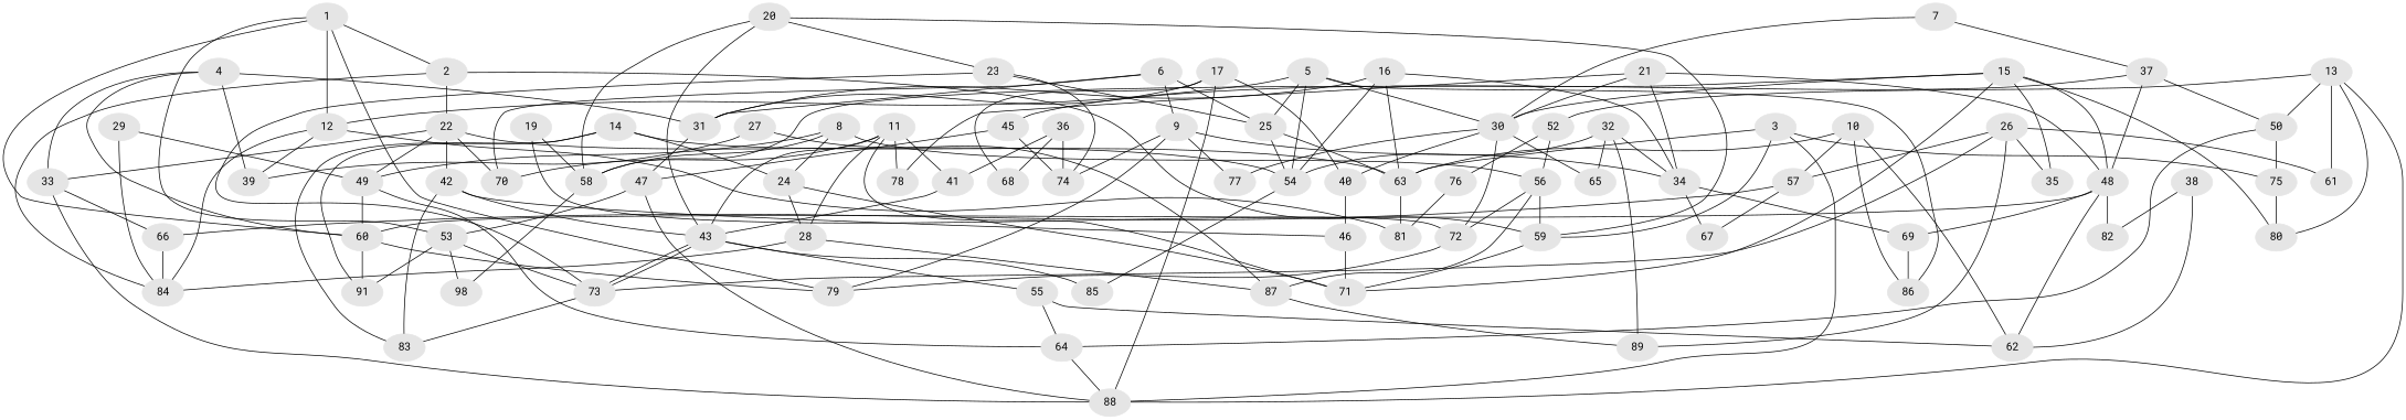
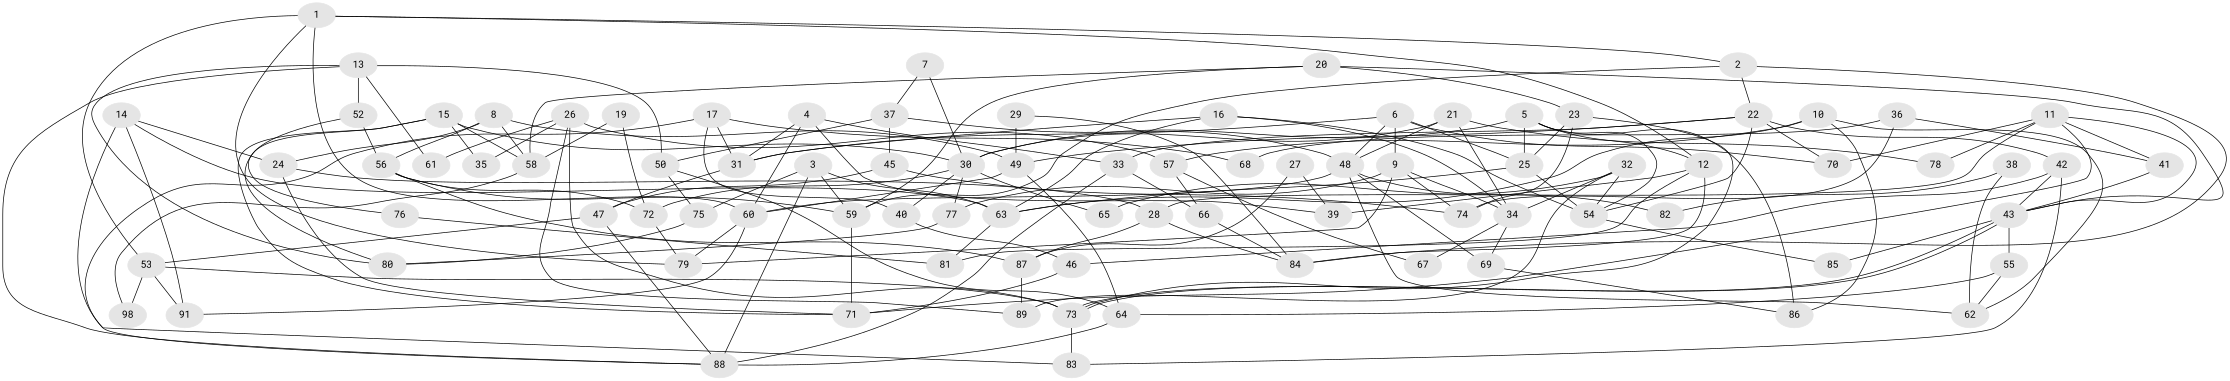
  graph {
    fontname="Roboto Mono"
    node [color=gray90 fontname="Roboto Mono" style=filled]
    edge [fontname="Roboto Mono"]
    1
    2
    12
    53
    60
    79
    22
    59
    84
    39
    81
    91
    73
    n14 [label=98]
    33
    54
    70
    49
    42
    71
    3
    63
    75
    88
    80
    4
    31
    47
    66
    5
    25
    30
    86
    77
    40
    72
    65
    85
    6
    9
    34
    74
    7
    37
    50
    48
    45
    8
    24
    56
    58
    28
    64
    87
    67
    69
    10
    57
    62
    11
    41
    43
    78
    55
    13
    52
    61
    76
    14
    83
    15
    35
    82
    16
    17
    68
    46
    19
    20
    23
    21
    26
    89
    27
    29
    32
    36
    38
    1 -- 2
    1 -- 12
    1 -- 53
    1 -- 60
    1 -- 79
    2 -- 22
    2 -- 59
    2 -- 84
    12 -- 84
    12 -- 39
    12 -- 81
    53 -- 91
    53 -- 73
    53 -- n14
    60 -- 79
    60 -- 91
    22 -- 33
    22 -- 54
    22 -- 70
    22 -- 49
    22 -- 42
    59 -- 71
    73 -- 83
    33 -- 88
    33 -- 66
    54 -- 85
    49 -- 60
    49 -- 64
    42 -- 43
    42 -- 83
    42 -- 46
    3 -- 59
    3 -- 63
    3 -- 75
    3 -- 88
    63 -- 81
    75 -- 80
    4 -- 60
    4 -- 39
    4 -- 33
    4 -- 31
    31 -- 47
    47 -- 53
    47 -- 88
    66 -- 84
    5 -- 12
    5 -- 54
    5 -- 25
    5 -- 30
    5 -- 86
    25 -- 54
    25 -- 63
    30 -- 77
    30 -- 40
    30 -- 72
    30 -- 65
+   77 -- 80
    40 -- 46
    72 -- 79
    6 -- 70
    6 -- 31
    6 -- 25
    6 -- 9
    9 -- 79
    9 -- 77
    9 -- 34
    9 -- 74
    34 -- 67
    34 -- 69
    7 -- 30
    7 -- 37
    37 -- 50
    37 -- 48
    37 -- 45
    50 -- 75
    50 -- 64
    48 -- 60
    48 -- 69
    48 -- 62
    48 -- 82
    45 -- 47
    45 -- 74
    8 -- 49
    8 -- 24
    8 -- 56
    8 -- 58
    24 -- 71
    24 -- 28
    56 -- 59
    56 -- 72
    56 -- 87
    58 -- n14
    28 -- 84
    28 -- 87
    64 -- 88
    87 -- 89
    69 -- 86
    10 -- 63
    10 -- 86
    10 -- 57
    10 -- 62
    57 -- 66
    57 -- 67
    11 -- 70
    11 -- 71
    11 -- 28
    11 -- 41
    11 -- 43
    11 -- 78
    41 -- 43
    43 -- 73
    43 -- 73
    43 -- 85
    43 -- 55
    55 -- 64
    55 -- 62
    13 -- 88
    13 -- 80
    13 -- 50
    13 -- 52
    13 -- 61
    52 -- 56
    52 -- 76
    76 -- 81
    14 -- 91
    14 -- 63
    14 -- 24
    14 -- 83
    15 -- 71
    15 -- 80
    15 -- 30
-   15 -- 48
+   6 -- 48
    15 -- 58
    15 -- 35
    16 -- 54
    16 -- 63
    16 -- 31
    16 -- 34
    17 -- 88
    17 -- 31
    17 -- 40
    17 -- 68
    46 -- 71
    19 -- 72
    19 -- 58
    20 -- 59
    20 -- 58
    20 -- 43
    20 -- 23
    23 -- 73
    23 -- 25
    23 -- 74
    21 -- 30
    21 -- 34
    21 -- 48
    21 -- 78
    26 -- 73
    26 -- 57
    26 -- 61
    26 -- 35
    26 -- 89
    27 -- 39
    27 -- 87
    29 -- 84
    29 -- 49
    32 -- 54
    32 -- 65
    32 -- 34
    32 -- 89
    36 -- 74
    36 -- 41
    36 -- 68
    38 -- 62
    38 -- 82
  }
